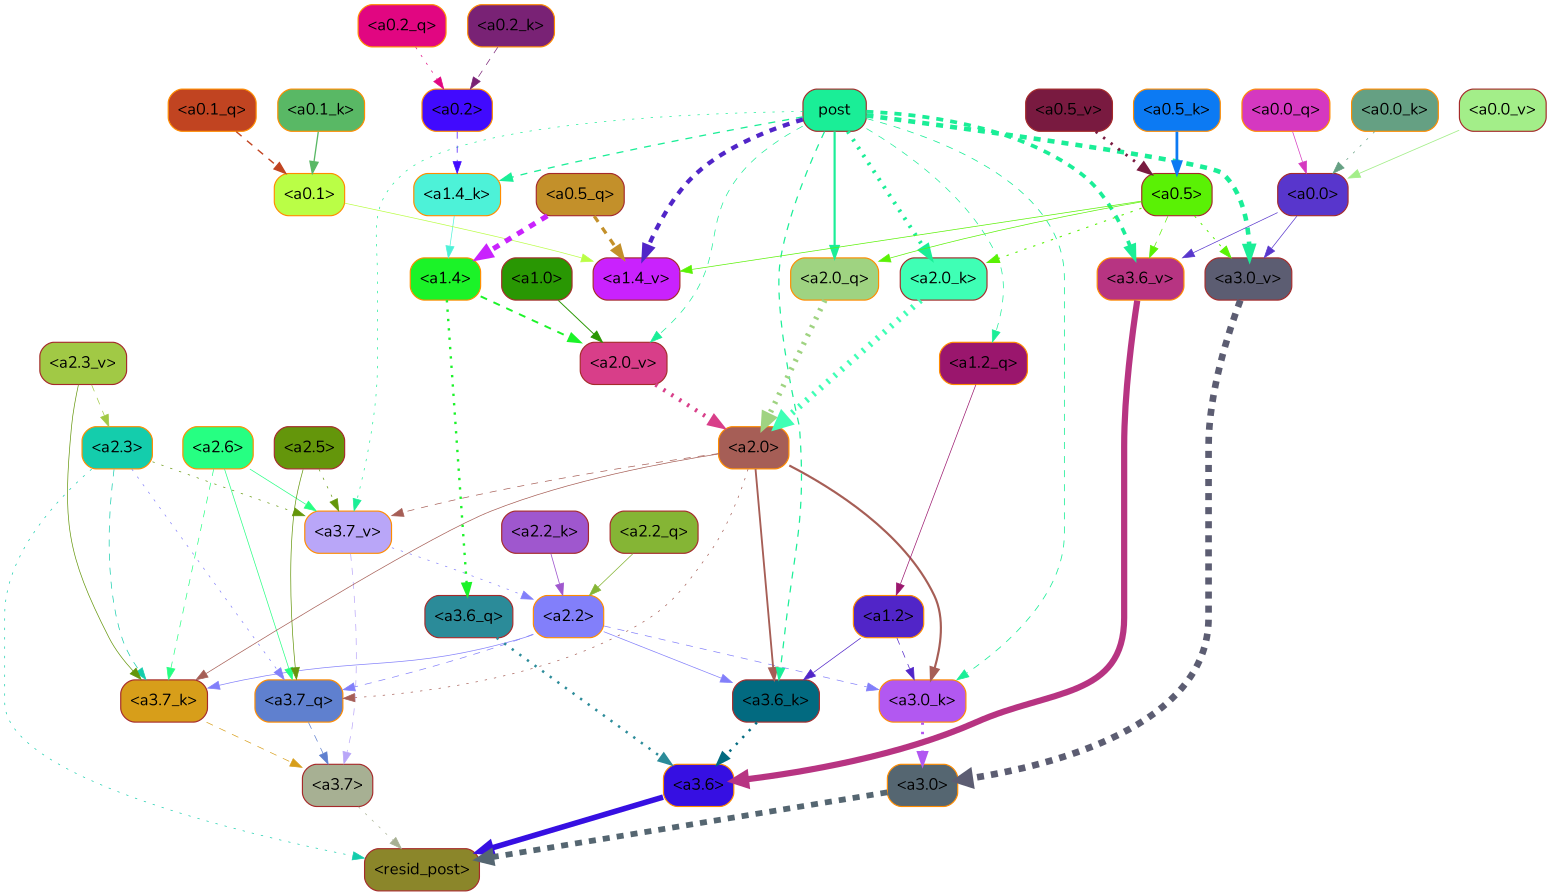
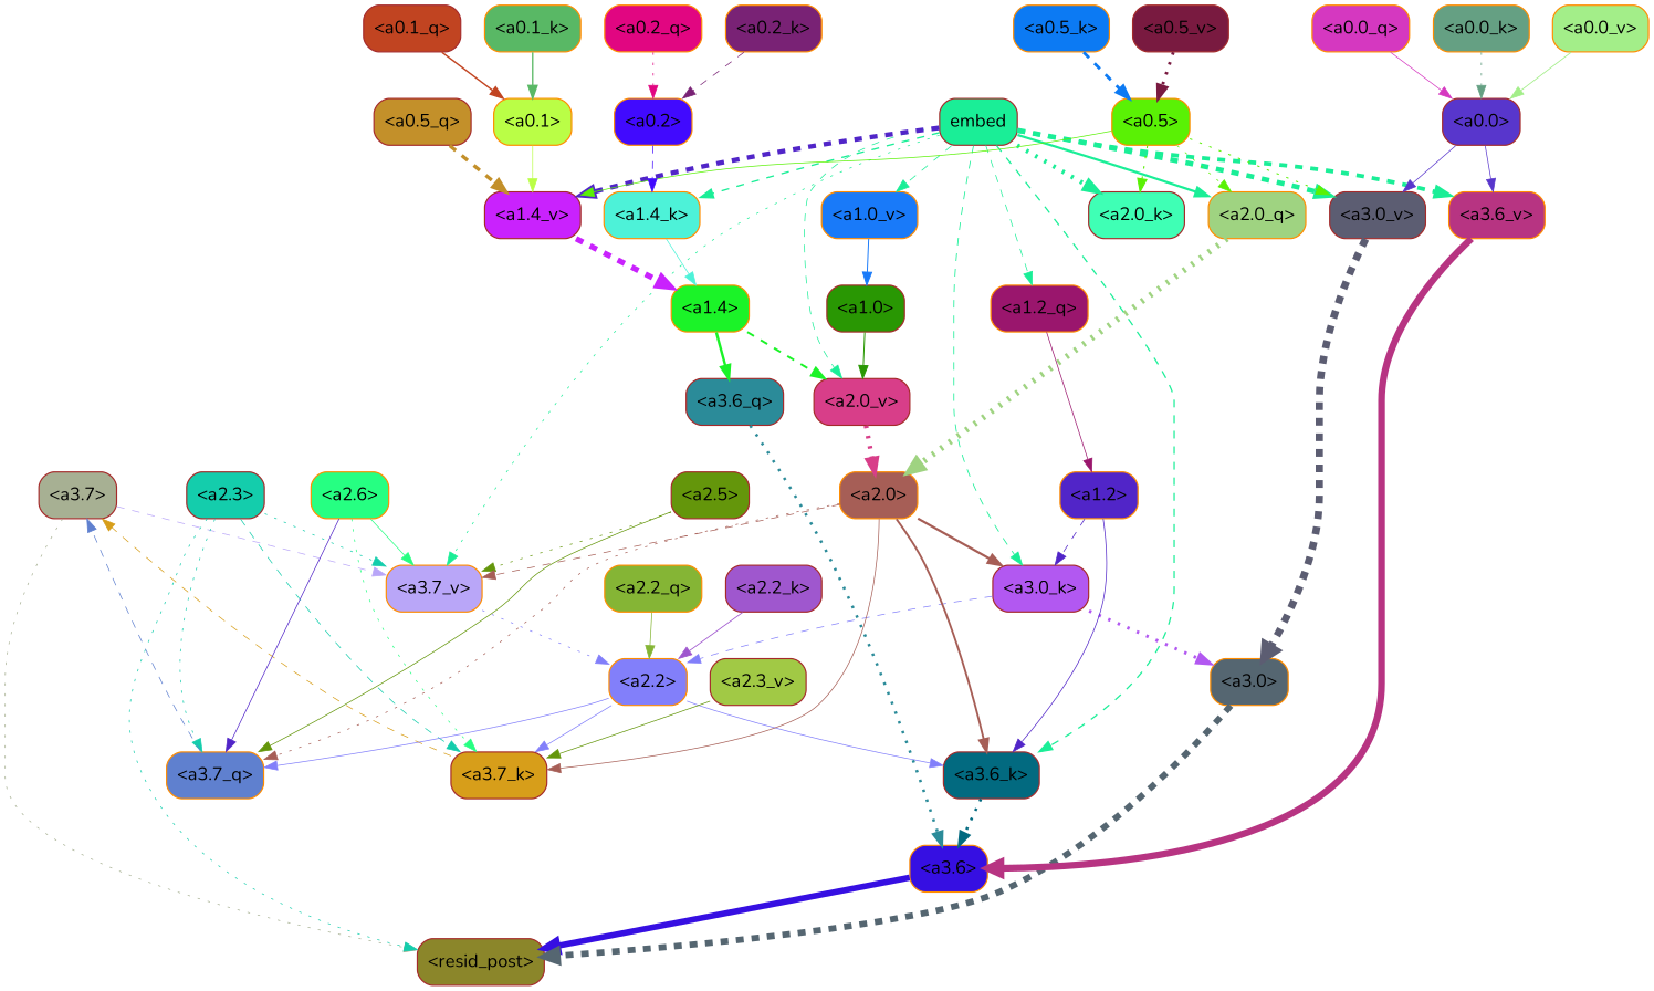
  strict digraph {
    fontname=Nunito
    splines=true
    node [color=darkorange fontname=Nunito shape=box style="filled, rounded"]
    edge [color="#1aee97" fontname=Nunito penwidth=0.6 style=solid]
    "<a3.7>" [color=brown fillcolor="#a7b093"]
    "<resid_post>" [color=brown fillcolor="#8b862a"]
    "<a3.6>" [fillcolor="#360fe2"]
    "<a3.0>" [fillcolor="#556671"]
-   "<a2.3>" [fillcolor="#14cdac"]
+   "<a2.3>" [color=brown fillcolor="#14cdac"]
    "<a3.7_q>" [fillcolor="#5f80cf"]
    "<a3.7_k>" [color=brown fillcolor="#d79e1a"]
    "<a3.7_v>" [fillcolor="#b9a6f8"]
    "<a2.2>" [fillcolor="#827ffa"]
    "<a3.6_q>" [color=brown fillcolor="#2b8b99"]
    "<a3.6_k>" [color=brown fillcolor="#026a80"]
-   "<a3.0_k>" [fillcolor="#b258f1"]
+   "<a3.0_k>" [color=brown fillcolor="#b258f1"]
    "<a3.6_v>" [fillcolor="#b73482"]
    "<a3.0_v>" [color=brown fillcolor="#5c5d72"]
    "<a2.6>" [fillcolor="#26ff82"]
    "<a2.5>" [color=brown fillcolor="#64960b"]
    "<a2.0>" [fillcolor="#a65e56"]
    "<a1.4>" [fillcolor="#1bf328"]
    "<a2.0_v>" [color=brown fillcolor="#d83e89"]
    "<a1.2>" [fillcolor="#5125c8"]
-   embed [color=brown fillcolor="#1aee97" label=post]
+   embed [color=brown fillcolor="#1aee97"]
    "<a2.0_q>" [fillcolor="#9fd381"]
    "<a2.0_k>" [color=brown fillcolor="#3fffb5"]
    "<a1.2_q>" [fillcolor="#9a166d"]
    "<a1.4_k>" [fillcolor="#4df2d8"]
    "<a1.4_v>" [color=brown fillcolor="#c922fd"]
+   "<a1.0_v>" [fillcolor="#197af9"]
    "<a2.2_k>" [color=brown fillcolor="#9f57ce"]
    "<a1.0>" [color=brown fillcolor="#299703"]
-   "<a0.5>" [color=brown fillcolor="#5af105"]
+   "<a0.5>" [fillcolor="#5af105"]
    "<a0.0>" [color=brown fillcolor="#5836cc"]
-   "<a2.2_q>" [color=brown fillcolor="#85b535"]
+   "<a2.2_q>" [fillcolor="#85b535"]
    "<a2.3_v>" [color=brown fillcolor="#a1c945"]
    "<a0.2>" [fillcolor="#410afe"]
    "<a0.1>" [fillcolor="#bafe46"]
    "<a0.5_q>" [color=brown fillcolor="#c3902a"]
    "<a0.2_q>" [fillcolor="#e10681"]
-   "<a0.1_q>" [fillcolor="#c14421"]
+   "<a0.1_q>" [color=brown fillcolor="#c14421"]
    "<a0.0_q>" [fillcolor="#d538c0"]
    "<a0.5_k>" [fillcolor="#0c7af3"]
    "<a0.2_k>" [fillcolor="#792275"]
    "<a0.1_k>" [fillcolor="#59b865"]
    "<a0.0_k>" [fillcolor="#65a083"]
    "<a0.5_v>" [color=brown fillcolor="#791a40"]
-   "<a0.0_v>" [color=brown fillcolor="#a3ee89"]
+   "<a0.0_v>" [fillcolor="#a3ee89"]
    "<a3.7>" -> "<resid_post>" [color="#a7b093" style=dotted]
    "<a3.6>" -> "<resid_post>" [color="#360fe2" penwidth=4.751592040061951]
    "<a3.0>" -> "<resid_post>" [color="#556671" penwidth=4.904066681861877 style=dashed]
    "<a2.3>" -> "<resid_post>" [color="#14cdac" style=dotted]
-   "<a2.3>" -> "<a3.7_q>" [color="#827ffa" style=dotted]
+   "<a2.3>" -> "<a3.7_q>" [color="#14cdac" style=dotted]
    "<a2.3>" -> "<a3.7_k>" [color="#14cdac" style=dashed]
-   "<a2.3>" -> "<a3.7_v>" [color="#64960b" style=dotted]
+   "<a2.3>" -> "<a3.7_v>" [color="#14cdac" style=dotted]
    "<a3.7_q>" -> "<a3.7>" [color="#5f80cf" style=dashed]
    "<a3.7_k>" -> "<a3.7>" [color="#d79e1a" style=dashed]
-   "<a3.7_v>" -> "<a3.7>" [color="#b9a6f8" style=dashed]
+   "<a3.7>" -> "<a3.7_v>" [color="#b9a6f8" style=dashed]
    "<a3.7_v>" -> "<a2.2>" [color="#827ffa" style=dotted]
-   "<a2.2>" -> "<a3.7_q>" [color="#827ffa" style=dashed]
+   "<a2.2>" -> "<a3.7_q>" [color="#827ffa"]
    "<a2.2>" -> "<a3.7_k>" [color="#827ffa"]
    "<a2.2>" -> "<a3.6_k>" [color="#827ffa"]
-   "<a2.2>" -> "<a3.0_k>" [color="#827ffa" style=dashed]
+   "<a3.0_k>" -> "<a2.2>" [color="#827ffa" style=dashed]
    "<a3.6_q>" -> "<a3.6>" [color="#2b8b99" penwidth=2.160832464694977 style=dotted]
    "<a3.6_k>" -> "<a3.6>" [color="#026a80" penwidth=2.13908451795578 style=dotted]
    "<a3.0_k>" -> "<a3.0>" [color="#b258f1" penwidth=2.520303964614868 style=dotted]
    "<a3.6_v>" -> "<a3.6>" [color="#b73482" penwidth=5.297133803367615]
    "<a3.0_v>" -> "<a3.0>" [color="#5c5d72" penwidth=5.680712580680847 style=dashed]
-   "<a2.6>" -> "<a3.7_q>" [color="#26ff82"]
-   "<a2.6>" -> "<a3.7_k>" [color="#26ff82" style=dashed]
+   "<a2.6>" -> "<a3.7_q>" [color="#5125c8"]
+   "<a2.6>" -> "<a3.7_k>" [color="#26ff82" style=dotted]
    "<a2.6>" -> "<a3.7_v>" [color="#26ff82"]
    "<a2.5>" -> "<a3.7_q>" [color="#64960b"]
    "<a2.5>" -> "<a3.7_v>" [color="#64960b" style=dotted]
    "<a2.0>" -> "<a3.7_q>" [color="#a65e56" style=dotted]
    "<a2.0>" -> "<a3.7_k>" [color="#a65e56"]
    "<a2.0>" -> "<a3.7_v>" [color="#a65e56" style=dashed]
    "<a2.0>" -> "<a3.6_k>" [color="#a65e56" penwidth=1.5897698998451233]
    "<a2.0>" -> "<a3.0_k>" [color="#a65e56" penwidth=1.8405593037605286]
-   "<a1.4>" -> "<a3.6_q>" [color="#1bf328" penwidth=2.038943290710449 style=dotted]
+   "<a1.4>" -> "<a3.6_q>" [color="#1bf328" penwidth=2.038943290710449]
    "<a1.4>" -> "<a2.0_v>" [color="#1bf328" penwidth=1.6503054380882531 style=dashed]
    "<a2.0_v>" -> "<a2.0>" [color="#d83e89" penwidth=3.5938978791236877 style=dotted]
    "<a1.2>" -> "<a3.6_k>" [color="#5125c8"]
    "<a1.2>" -> "<a3.0_k>" [color="#5125c8" style=dashed]
    embed -> "<a3.7_v>" [style=dotted]
    embed -> "<a3.6_k>" [penwidth=1.046662151813507 style=dashed]
    embed -> "<a3.0_k>" [penwidth=0.6800519227981567 style=dashed]
    embed -> "<a3.6_v>" [penwidth=3.1840110421180725 style=dashed]
    embed -> "<a3.0_v>" [penwidth=3.9005755856633186 style=dashed]
    embed -> "<a2.0_v>" [style=dashed]
    embed -> "<a2.0_q>" [penwidth=1.85904461145401]
    embed -> "<a2.0_k>" [penwidth=3.5012558698654175 style=dotted]
    embed -> "<a1.2_q>" [style=dashed]
    embed -> "<a1.4_k>" [penwidth=1.109577551484108 style=dashed]
    embed -> "<a1.4_v>" [color="#5125c8" penwidth=3.6756038665771484 style=dashed]
+   embed -> "<a1.0_v>" [penwidth=0.6254805326461792 style=dashed]
    "<a2.0_q>" -> "<a2.0>" [color="#9fd381" penwidth=4.690633252263069 style=dotted]
-   "<a2.0_k>" -> "<a2.0>" [color="#3fffb5" penwidth=5.3401959836483 style=dotted]
    "<a1.2_q>" -> "<a1.2>" [color="#9a166d"]
    "<a1.4_k>" -> "<a1.4>" [color="#4df2d8"]
-   "<a0.5_q>" -> "<a1.4>" [color="#c922fd" penwidth=4.380064785480499 style=dashed]
+   "<a1.4_v>" -> "<a1.4>" [color="#c922fd" penwidth=4.380064785480499 style=dashed]
+   "<a1.0_v>" -> "<a1.0>" [color="#197af9" penwidth=0.8271287679672241]
    "<a2.2_k>" -> "<a2.2>" [color="#9f57ce" penwidth=0.6862771511077881]
    "<a1.0>" -> "<a2.0_v>" [color="#299703" penwidth=0.8279995210468769]
-   "<a0.5>" -> "<a3.6_v>" [color="#5af105" style=dashed]
    "<a0.5>" -> "<a3.0_v>" [color="#5af105" penwidth=0.8493617177009583 style=dotted]
-   "<a0.5>" -> "<a2.0_q>" [color="#5af105"]
+   "<a0.5>" -> "<a2.0_q>" [color="#5af105" style=dotted]
    "<a0.5>" -> "<a2.0_k>" [color="#5af105" penwidth=0.9490888118743896 style=dotted]
    "<a0.5>" -> "<a1.4_v>" [color="#5af105" penwidth=0.6066105961799622]
    "<a0.0>" -> "<a3.6_v>" [color="#5836cc"]
    "<a0.0>" -> "<a3.0_v>" [color="#5836cc"]
    "<a2.2_q>" -> "<a2.2>" [color="#85b535" penwidth=0.6160273104906082]
-   "<a2.3_v>" -> "<a2.3>" [color="#a1c945" style=dashed]
    "<a2.3_v>" -> "<a3.7_k>" [color="#64960b"]
    "<a0.2>" -> "<a1.4_k>" [color="#410afe" style=dashed]
    "<a0.1>" -> "<a1.4_v>" [color="#bafe46" style=""]
    "<a0.5_q>" -> "<a1.4_v>" [color="#c3902a" penwidth=2.783491373062134 style=dashed]
    "<a0.2_q>" -> "<a0.2>" [color="#e10681" style=dotted]
-   "<a0.1_q>" -> "<a0.1>" [color="#c14421" penwidth=1.1970256567001343 style=dashed]
+   "<a0.1_q>" -> "<a0.1>" [color="#c14421" penwidth=1.1970256567001343]
    "<a0.0_q>" -> "<a0.0>" [color="#d538c0"]
-   "<a0.5_k>" -> "<a0.5>" [color="#0c7af3" penwidth=2.3484413623809814]
+   "<a0.5_k>" -> "<a0.5>" [color="#0c7af3" penwidth=2.3484413623809814 style=dashed]
    "<a0.2_k>" -> "<a0.2>" [color="#792275" style=dashed]
    "<a0.1_k>" -> "<a0.1>" [color="#59b865" penwidth=1.1292529106140137]
    "<a0.0_k>" -> "<a0.0>" [color="#65a083" style=dotted]
    "<a0.5_v>" -> "<a0.5>" [color="#791a40" penwidth=2.4365723617374897 style=dotted]
    "<a0.0_v>" -> "<a0.0>" [color="#a3ee89" penwidth=0.6885303854942322 style=""]
  }
